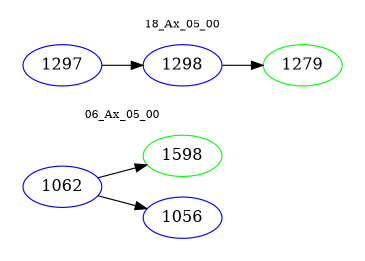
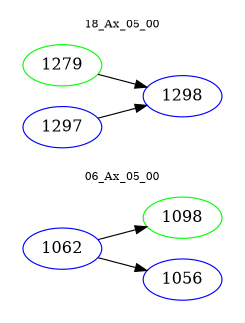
  digraph {
    rankdir=LR
    node [color=blue]
    edge [color=black]
    n1 [label=1062]
    n2 [label=1056]
-   n3 [color=green label=1598]
+   n3 [color=green label=1098]
    n4 [label=1298]
    n5 [color=green label=1279]
    n6 [label=1297]
    subgraph cluster_1 {
      color=white
      fontsize=10
      label="06_Ax_05_00"
      n1
      n2
      n3
    }
    subgraph cluster_2 {
      color=white
      fontsize=10
      label="18_Ax_05_00"
      n4
      n5
      n6
    }
    n1 -> n2
    n1 -> n3
-   n4 -> n5
+   n5 -> n4
    n6 -> n4
  }
